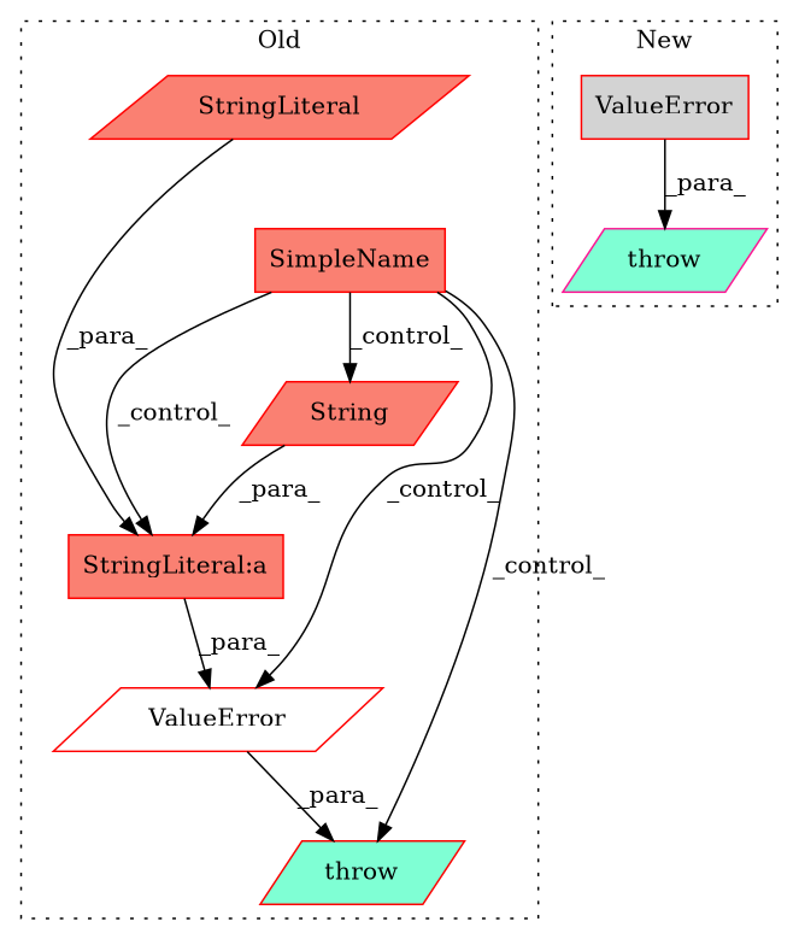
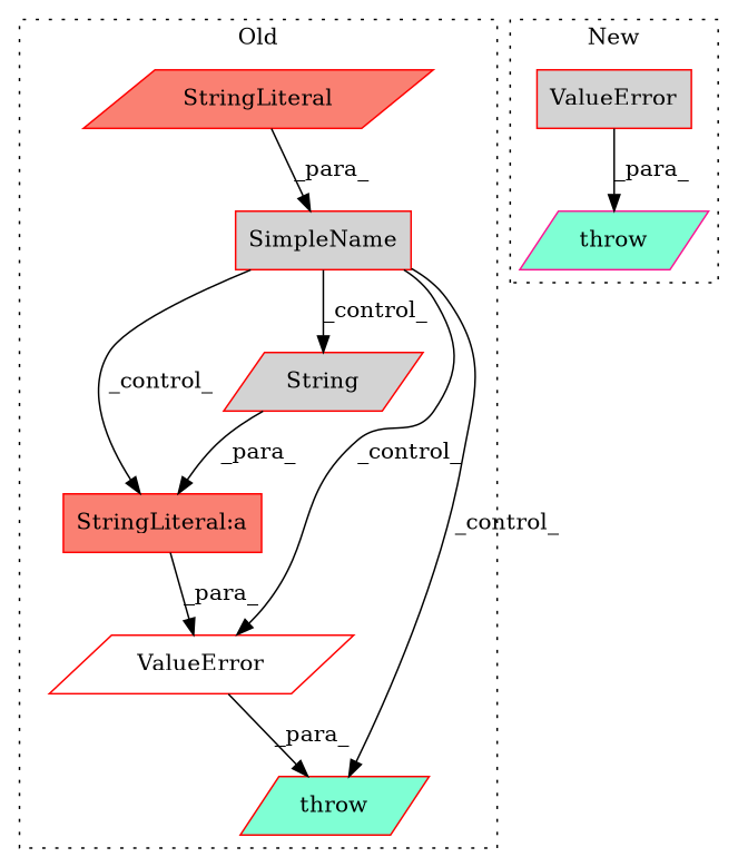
  digraph {
    fontname="DejaVu Serif"
    node [a=32 color=red fillcolor=salmon fontname="DejaVu Serif" l=6 shape=parallelogram style=filled]
    edge [fontname="DejaVu Serif"]
-   n1 [l="7,1" label=String s="8271,8302"]
+   n1 [fillcolor=lightgrey l="7,1" label=String s="8271,8302"]
    n2 [a=27 l=3 label="StringLiteral:a" s=8268 shape=box]
    n3 [a=45 l=30 label=StringLiteral s=8238]
    n4 [a=53 fillcolor=aquamarine label=throw s=8221]
    n5 [fillcolor=white l="11,1" label=ValueError s="8227,8303"]
-   n6 [a=42 label=SimpleName shape=box l=""]
+   n6 [a=42 fillcolor=lightgrey label=SimpleName shape=box l=""]
    n7 [a=53 color=deeppink fillcolor=aquamarine label=throw s=8132]
    n8 [fillcolor=lightgrey l=12 label=ValueError s=8138 shape=box]
    subgraph cluster_1 {
      label=Old
      style=dotted
      n1
      n2
      n3
      n4
      n5
      n6
    }
    subgraph cluster_2 {
      label=New
      style=dotted
      n7
      n8
    }
    n1 -> n2 [label=_para_]
    n2 -> n5 [label=_para_]
-   n3 -> n2 [label=_para_]
+   n3 -> n6 [label=_para_]
    n5 -> n4 [label=_para_]
    n6 -> n1 [label=_control_]
    n6 -> n2 [label=_control_]
    n6 -> n4 [label=_control_]
    n6 -> n5 [label=_control_]
    n8 -> n7 [label=_para_]
  }
